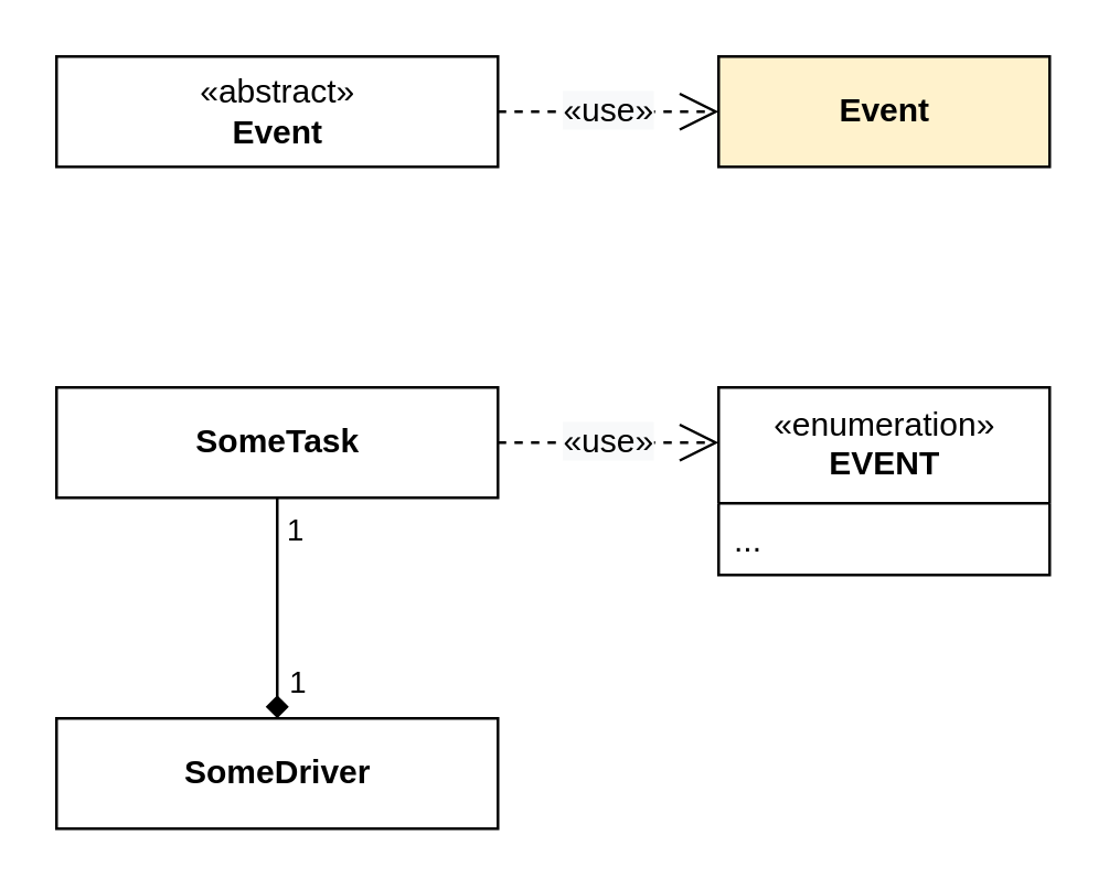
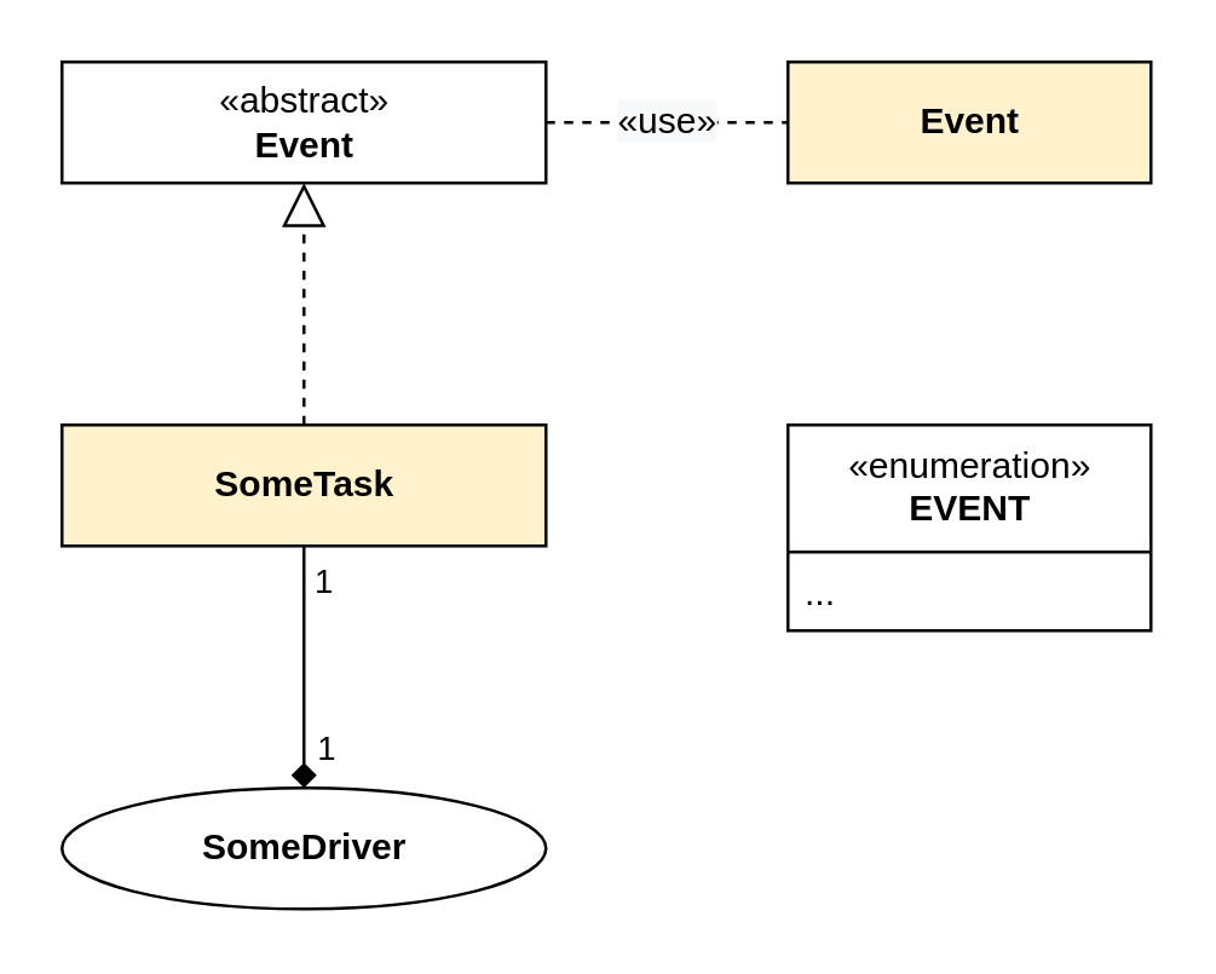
  <mxCell id="0" />
  <mxCell id="1" parent="0" />
  <mxCell id="2" value="&lt;span style=&quot;font-weight: normal&quot;&gt;«enumeration»&lt;br&gt;&lt;/span&gt;EVENT" style="swimlane;fontStyle=1;align=center;verticalAlign=top;childLayout=stackLayout;horizontal=1;startSize=42;horizontalStack=0;resizeParent=1;resizeParentMax=0;resizeLast=0;collapsible=1;marginBottom=0;html=1;" parent="1" vertex="1"><mxGeometry x="260" y="140" width="120" height="68" as="geometry" /></mxCell>
  <mxCell id="3" value="..." style="text;strokeColor=none;fillColor=none;align=left;verticalAlign=top;spacingLeft=4;spacingRight=4;overflow=hidden;rotatable=0;points=[[0,0.5],[1,0.5]];portConstraint=eastwest;" parent="2" vertex="1"><mxGeometry y="42" width="120" height="26" as="geometry" /></mxCell>
  <mxCell id="4" value="«abstract»&lt;br&gt;&lt;b&gt;Event&lt;/b&gt;" style="html=1;" parent="1" vertex="1"><mxGeometry x="20" y="20" width="160" height="40" as="geometry" /></mxCell>
  <mxCell id="5" value="Event" style="html=1;fontStyle=1;fillColor=#fff2cc;" parent="1" vertex="1"><mxGeometry x="260" y="20" width="120" height="40" as="geometry" /></mxCell>
- <mxCell id="7" value="SomeTask" style="html=1;fontStyle=1" parent="1" vertex="1"><mxGeometry x="20" y="140" width="160" height="40" as="geometry" /></mxCell>
- <mxCell id="8" value="SomeDriver" style="html=1;fontStyle=1" parent="1" vertex="1"><mxGeometry x="20" y="260" width="160" height="40" as="geometry" /></mxCell>
+ <mxCell id="6" value="" style="endArrow=block;dashed=1;endFill=0;endSize=12;html=1;edgeStyle=orthogonalEdgeStyle;rounded=0;movable=0;resizable=0;rotatable=0;deletable=0;editable=0;connectable=0;entryX=0.5;entryY=1;entryDx=0;entryDy=0;exitX=0.5;exitY=0;exitDx=0;exitDy=0;" parent="1" source="7" target="4" edge="1"><mxGeometry width="160" relative="1" as="geometry"><mxPoint x="100" y="100" as="sourcePoint" /><mxPoint x="150" y="40" as="targetPoint" /><Array as="points" /></mxGeometry></mxCell>
+ <mxCell id="7" value="SomeTask" style="html=1;fontStyle=1;fillColor=#fff2cc;" parent="1" vertex="1"><mxGeometry x="20" y="140" width="160" height="40" as="geometry" /></mxCell>
+ <mxCell id="8" value="SomeDriver" style="ellipse;html=1;fontStyle=1;" parent="1" vertex="1"><mxGeometry x="20" y="260" width="160" height="40" as="geometry" /></mxCell>
  <mxCell id="9" value="" style="endArrow=diamond;html=1;edgeStyle=orthogonalEdgeStyle;rounded=0;endFill=1;exitX=0.5;exitY=1;exitDx=0;exitDy=0;" parent="1" source="7" target="8" edge="1"><mxGeometry relative="1" as="geometry"><mxPoint x="90" y="220" as="sourcePoint" /><mxPoint x="-50" y="140" as="targetPoint" /></mxGeometry></mxCell>
  <mxCell id="10" value="1" style="edgeLabel;resizable=0;html=1;align=left;verticalAlign=bottom;" parent="9" connectable="0" vertex="1"><mxGeometry x="-1" relative="1" as="geometry"><mxPoint x="2" y="20" as="offset" /></mxGeometry></mxCell>
  <mxCell id="11" value="1" style="edgeLabel;resizable=0;html=1;align=right;verticalAlign=bottom;labelBackgroundColor=none;" parent="9" connectable="0" vertex="1"><mxGeometry x="1" relative="1" as="geometry"><mxPoint x="11" y="-5" as="offset" /></mxGeometry></mxCell>
- <mxCell id="12" value="&lt;span style=&quot;font-size: 12px ; background-color: rgb(248 , 249 , 250)&quot;&gt;«use»&lt;/span&gt;" style="endArrow=open;endSize=12;dashed=1;html=1;rounded=0;edgeStyle=orthogonalEdgeStyle;exitX=1;exitY=0.5;exitDx=0;exitDy=0;" parent="1" source="7" target="2" edge="1"><mxGeometry width="160" relative="1" as="geometry"><mxPoint x="190" y="50" as="sourcePoint" /><mxPoint x="230" y="160" as="targetPoint" /><mxPoint as="offset" /><Array as="points"><mxPoint x="230" y="160" /><mxPoint x="230" y="160" /></Array></mxGeometry></mxCell>
- <mxCell id="13" value="&lt;span style=&quot;font-size: 12px ; background-color: rgb(248 , 249 , 250)&quot;&gt;«use»&lt;/span&gt;" style="endArrow=open;endSize=12;dashed=1;html=1;rounded=0;edgeStyle=orthogonalEdgeStyle;exitX=1;exitY=0.5;exitDx=0;exitDy=0;entryX=0;entryY=0.5;entryDx=0;entryDy=0;" parent="1" source="4" target="5" edge="1"><mxGeometry width="160" relative="1" as="geometry"><mxPoint x="190" y="170" as="sourcePoint" /><mxPoint x="270" y="170" as="targetPoint" /><mxPoint as="offset" /></mxGeometry></mxCell>
+ <mxCell id="13" value="&lt;span style=&quot;font-size: 12px ; background-color: rgb(248 , 249 , 250)&quot;&gt;«use»&lt;/span&gt;" style="endArrow=none;endSize=12;dashed=1;html=1;rounded=0;edgeStyle=orthogonalEdgeStyle;exitX=1;exitY=0.5;exitDx=0;exitDy=0;entryX=0;entryY=0.5;entryDx=0;entryDy=0;" parent="1" source="4" target="5" edge="1"><mxGeometry width="160" relative="1" as="geometry"><mxPoint x="190" y="170" as="sourcePoint" /><mxPoint x="270" y="170" as="targetPoint" /><mxPoint as="offset" /></mxGeometry></mxCell>
